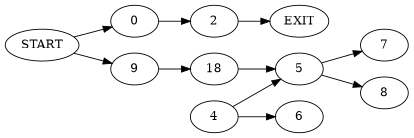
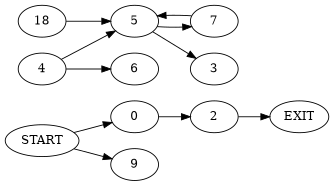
  digraph {
    rankdir=LR
    n1 [label=START]
    n2 [label=0]
    9
    2
    n5 [label=18]
    n6 [label=EXIT]
    4
    5
    6
    7
-   8
+   8 [label=3]
    n1 -> n2
    n1 -> 9
    n2 -> 2
-   9 -> n5
    2 -> n6
    n5 -> 5
    4 -> 5
    4 -> 6
    5 -> 7
    5 -> 8
+   7 -> 5
  }
